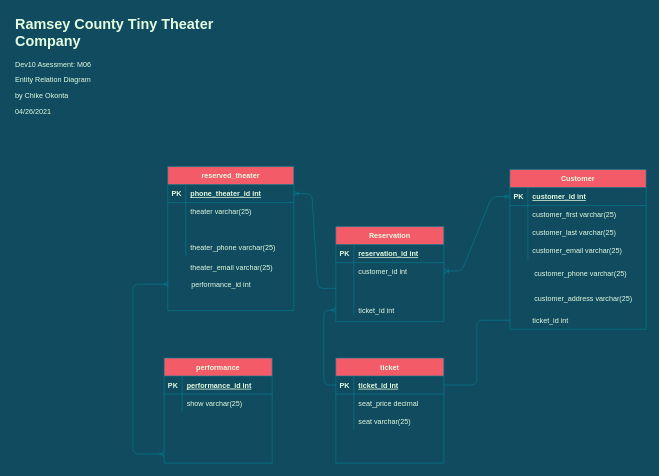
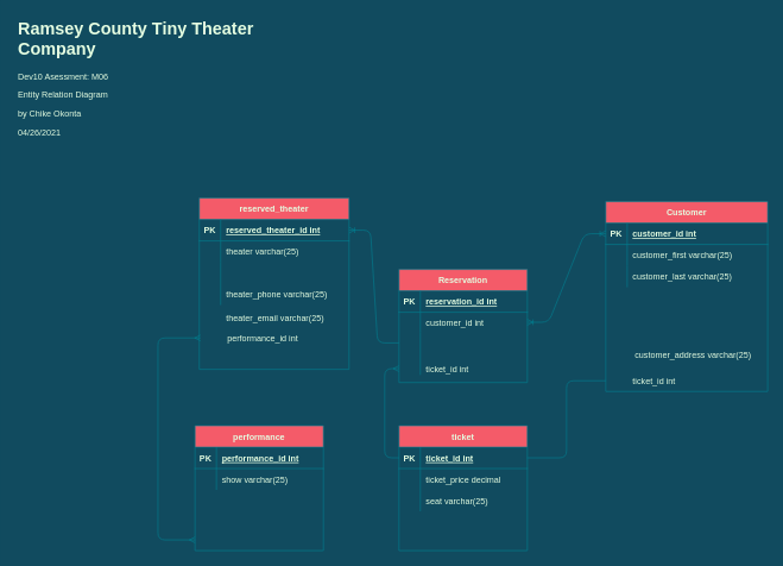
  <mxCell id="0" />
  <mxCell id="1" parent="0" />
  <mxCell id="2" value="" style="group;fontColor=#E4FDE1;" vertex="1" connectable="0" parent="1"><mxGeometry x="849" y="282" width="227" height="266" as="geometry" /></mxCell>
  <mxCell id="3" value="Customer" style="shape=table;startSize=30;container=1;collapsible=1;childLayout=tableLayout;fixedRows=1;rowLines=0;fontStyle=1;align=center;resizeLast=1;rounded=0;sketch=0;fontColor=#E4FDE1;strokeColor=#028090;fillColor=#F45B69;" vertex="1" parent="2"><mxGeometry width="227" height="266" as="geometry" /></mxCell>
  <mxCell id="4" value="" style="shape=partialRectangle;collapsible=0;dropTarget=0;pointerEvents=0;fillColor=none;top=0;left=0;bottom=1;right=0;points=[[0,0.5],[1,0.5]];portConstraint=eastwest;strokeColor=#028090;fontColor=#E4FDE1;" vertex="1" parent="3"><mxGeometry y="30" width="227" height="30" as="geometry" /></mxCell>
  <mxCell id="5" value="PK" style="shape=partialRectangle;connectable=0;fillColor=none;top=0;left=0;bottom=0;right=0;fontStyle=1;overflow=hidden;strokeColor=#028090;fontColor=#E4FDE1;" vertex="1" parent="4"><mxGeometry width="30" height="30" as="geometry" /></mxCell>
  <mxCell id="6" value="customer_id int" style="shape=partialRectangle;connectable=0;fillColor=none;top=0;left=0;bottom=0;right=0;align=left;spacingLeft=6;fontStyle=5;overflow=hidden;strokeColor=#028090;fontColor=#E4FDE1;" vertex="1" parent="4"><mxGeometry x="30" width="197" height="30" as="geometry" /></mxCell>
  <mxCell id="7" value="" style="shape=partialRectangle;collapsible=0;dropTarget=0;pointerEvents=0;fillColor=none;top=0;left=0;bottom=0;right=0;points=[[0,0.5],[1,0.5]];portConstraint=eastwest;strokeColor=#028090;fontColor=#E4FDE1;" vertex="1" parent="3"><mxGeometry y="60" width="227" height="30" as="geometry" /></mxCell>
  <mxCell id="8" value="" style="shape=partialRectangle;connectable=0;fillColor=none;top=0;left=0;bottom=0;right=0;editable=1;overflow=hidden;strokeColor=#028090;fontColor=#E4FDE1;" vertex="1" parent="7"><mxGeometry width="30" height="30" as="geometry" /></mxCell>
  <mxCell id="9" value="customer_first varchar(25)" style="shape=partialRectangle;connectable=0;fillColor=none;top=0;left=0;bottom=0;right=0;align=left;spacingLeft=6;overflow=hidden;strokeColor=#028090;fontColor=#E4FDE1;" vertex="1" parent="7"><mxGeometry x="30" width="197" height="30" as="geometry" /></mxCell>
  <mxCell id="10" value="" style="shape=partialRectangle;collapsible=0;dropTarget=0;pointerEvents=0;fillColor=none;top=0;left=0;bottom=0;right=0;points=[[0,0.5],[1,0.5]];portConstraint=eastwest;strokeColor=#028090;fontColor=#E4FDE1;" vertex="1" parent="3"><mxGeometry y="90" width="227" height="30" as="geometry" /></mxCell>
  <mxCell id="11" value="" style="shape=partialRectangle;connectable=0;fillColor=none;top=0;left=0;bottom=0;right=0;editable=1;overflow=hidden;strokeColor=#028090;fontColor=#E4FDE1;" vertex="1" parent="10"><mxGeometry width="30" height="30" as="geometry" /></mxCell>
  <mxCell id="12" value="customer_last varchar(25)" style="shape=partialRectangle;connectable=0;fillColor=none;top=0;left=0;bottom=0;right=0;align=left;spacingLeft=6;overflow=hidden;strokeColor=#028090;fontColor=#E4FDE1;" vertex="1" parent="10"><mxGeometry x="30" width="197" height="30" as="geometry" /></mxCell>
  <mxCell id="13" value="" style="shape=partialRectangle;collapsible=0;dropTarget=0;pointerEvents=0;fillColor=none;top=0;left=0;bottom=0;right=0;points=[[0,0.5],[1,0.5]];portConstraint=eastwest;strokeColor=#028090;fontColor=#E4FDE1;" vertex="1" parent="3"><mxGeometry y="120" width="227" height="30" as="geometry" /></mxCell>
  <mxCell id="14" value="" style="shape=partialRectangle;connectable=0;fillColor=none;top=0;left=0;bottom=0;right=0;editable=1;overflow=hidden;strokeColor=#028090;fontColor=#E4FDE1;" vertex="1" parent="13"><mxGeometry width="30" height="30" as="geometry" /></mxCell>
- <mxCell id="15" value="customer_email varchar(25)" style="shape=partialRectangle;connectable=0;fillColor=none;top=0;left=0;bottom=0;right=0;align=left;spacingLeft=6;overflow=hidden;strokeColor=#028090;fontColor=#E4FDE1;" vertex="1" parent="13"><mxGeometry x="30" width="197" height="30" as="geometry" /></mxCell>
- <mxCell id="16" value="customer_phone varchar(25)" style="shape=partialRectangle;connectable=0;fillColor=none;top=0;left=0;bottom=0;right=0;align=left;spacingLeft=6;overflow=hidden;strokeColor=#028090;fontColor=#E4FDE1;" vertex="1" parent="2"><mxGeometry x="33.167" y="154" width="165.833" height="38" as="geometry" /></mxCell>
  <mxCell id="17" value="customer_address varchar(25)" style="shape=partialRectangle;connectable=0;fillColor=none;top=0;left=0;bottom=0;right=0;align=left;spacingLeft=6;overflow=hidden;strokeColor=#028090;fontColor=#E4FDE1;" vertex="1" parent="2"><mxGeometry x="33.17" y="195" width="180.83" height="38" as="geometry" /></mxCell>
  <mxCell id="18" value="" style="shape=partialRectangle;collapsible=0;dropTarget=0;pointerEvents=0;fillColor=none;top=0;left=0;bottom=0;right=0;points=[[0,0.5],[1,0.5]];portConstraint=eastwest;strokeColor=#028090;fontColor=#E4FDE1;" vertex="1" parent="2"><mxGeometry y="236" width="227" height="30" as="geometry" /></mxCell>
  <mxCell id="19" value="" style="shape=partialRectangle;connectable=0;fillColor=none;top=0;left=0;bottom=0;right=0;editable=1;overflow=hidden;strokeColor=#028090;fontColor=#E4FDE1;" vertex="1" parent="18"><mxGeometry width="30" height="30" as="geometry" /></mxCell>
  <mxCell id="20" value="ticket_id int" style="shape=partialRectangle;connectable=0;fillColor=none;top=0;left=0;bottom=0;right=0;align=left;spacingLeft=6;overflow=hidden;strokeColor=#028090;fontColor=#E4FDE1;" vertex="1" parent="18"><mxGeometry x="30" width="197" height="30" as="geometry" /></mxCell>
  <mxCell id="21" value="" style="group;fontColor=#E4FDE1;" vertex="1" connectable="0" parent="1"><mxGeometry x="279" y="277" width="210" height="240" as="geometry" /></mxCell>
  <mxCell id="22" value="reserved_theater" style="shape=table;startSize=30;container=1;collapsible=1;childLayout=tableLayout;fixedRows=1;rowLines=0;fontStyle=1;align=center;resizeLast=1;rounded=0;sketch=0;fontColor=#E4FDE1;strokeColor=#028090;fillColor=#F45B69;" vertex="1" parent="21"><mxGeometry width="210" height="240" as="geometry" /></mxCell>
  <mxCell id="23" value="" style="shape=partialRectangle;collapsible=0;dropTarget=0;pointerEvents=0;fillColor=none;top=0;left=0;bottom=1;right=0;points=[[0,0.5],[1,0.5]];portConstraint=eastwest;strokeColor=#028090;fontColor=#E4FDE1;" vertex="1" parent="22"><mxGeometry y="30" width="210" height="30" as="geometry" /></mxCell>
  <mxCell id="24" value="PK" style="shape=partialRectangle;connectable=0;fillColor=none;top=0;left=0;bottom=0;right=0;fontStyle=1;overflow=hidden;strokeColor=#028090;fontColor=#E4FDE1;" vertex="1" parent="23"><mxGeometry width="30" height="30" as="geometry" /></mxCell>
- <mxCell id="25" value="phone_theater_id int" style="shape=partialRectangle;connectable=0;fillColor=none;top=0;left=0;bottom=0;right=0;align=left;spacingLeft=6;fontStyle=5;overflow=hidden;strokeColor=#028090;fontColor=#E4FDE1;" vertex="1" parent="23"><mxGeometry x="30" width="180" height="30" as="geometry" /></mxCell>
+ <mxCell id="25" value="reserved_theater_id int" style="shape=partialRectangle;connectable=0;fillColor=none;top=0;left=0;bottom=0;right=0;align=left;spacingLeft=6;fontStyle=5;overflow=hidden;strokeColor=#028090;fontColor=#E4FDE1;" vertex="1" parent="23"><mxGeometry x="30" width="180" height="30" as="geometry" /></mxCell>
  <mxCell id="26" value="" style="shape=partialRectangle;collapsible=0;dropTarget=0;pointerEvents=0;fillColor=none;top=0;left=0;bottom=0;right=0;points=[[0,0.5],[1,0.5]];portConstraint=eastwest;strokeColor=#028090;fontColor=#E4FDE1;" vertex="1" parent="22"><mxGeometry y="60" width="210" height="30" as="geometry" /></mxCell>
  <mxCell id="27" value="" style="shape=partialRectangle;connectable=0;fillColor=none;top=0;left=0;bottom=0;right=0;editable=1;overflow=hidden;strokeColor=#028090;fontColor=#E4FDE1;" vertex="1" parent="26"><mxGeometry width="30" height="30" as="geometry" /></mxCell>
  <mxCell id="28" value="theater varchar(25)" style="shape=partialRectangle;connectable=0;fillColor=none;top=0;left=0;bottom=0;right=0;align=left;spacingLeft=6;overflow=hidden;strokeColor=#028090;fontColor=#E4FDE1;" vertex="1" parent="26"><mxGeometry x="30" width="180" height="30" as="geometry" /></mxCell>
  <mxCell id="29" value="" style="shape=partialRectangle;collapsible=0;dropTarget=0;pointerEvents=0;fillColor=none;top=0;left=0;bottom=0;right=0;points=[[0,0.5],[1,0.5]];portConstraint=eastwest;strokeColor=#028090;fontColor=#E4FDE1;" vertex="1" parent="22"><mxGeometry y="90" width="210" height="30" as="geometry" /></mxCell>
  <mxCell id="30" value="" style="shape=partialRectangle;connectable=0;fillColor=none;top=0;left=0;bottom=0;right=0;editable=1;overflow=hidden;strokeColor=#028090;fontColor=#E4FDE1;" vertex="1" parent="29"><mxGeometry width="30" height="30" as="geometry" /></mxCell>
  <mxCell id="31" value="" style="shape=partialRectangle;collapsible=0;dropTarget=0;pointerEvents=0;fillColor=none;top=0;left=0;bottom=0;right=0;points=[[0,0.5],[1,0.5]];portConstraint=eastwest;strokeColor=#028090;fontColor=#E4FDE1;" vertex="1" parent="22"><mxGeometry y="120" width="210" height="30" as="geometry" /></mxCell>
  <mxCell id="32" value="" style="shape=partialRectangle;connectable=0;fillColor=none;top=0;left=0;bottom=0;right=0;editable=1;overflow=hidden;strokeColor=#028090;fontColor=#E4FDE1;" vertex="1" parent="31"><mxGeometry width="30" height="30" as="geometry" /></mxCell>
  <mxCell id="33" value="theater_phone varchar(25)" style="shape=partialRectangle;connectable=0;fillColor=none;top=0;left=0;bottom=0;right=0;align=left;spacingLeft=6;overflow=hidden;strokeColor=#028090;fontColor=#E4FDE1;" vertex="1" parent="31"><mxGeometry x="30" width="180" height="30" as="geometry" /></mxCell>
  <mxCell id="34" value="theater_email varchar(25)" style="shape=partialRectangle;connectable=0;fillColor=none;top=0;left=0;bottom=0;right=0;align=left;spacingLeft=6;overflow=hidden;strokeColor=#028090;fontColor=#E4FDE1;" vertex="1" parent="21"><mxGeometry x="30" y="149.999" width="150" height="34.286" as="geometry" /></mxCell>
  <mxCell id="35" value="" style="shape=partialRectangle;collapsible=0;dropTarget=0;pointerEvents=0;fillColor=none;top=0;left=0;bottom=0;right=0;points=[[0,0.5],[1,0.5]];portConstraint=eastwest;strokeColor=#028090;fontColor=#E4FDE1;" vertex="1" parent="21"><mxGeometry x="1.5" y="181" width="180" height="30" as="geometry" /></mxCell>
  <mxCell id="36" value="" style="shape=partialRectangle;connectable=0;fillColor=none;top=0;left=0;bottom=0;right=0;editable=1;overflow=hidden;strokeColor=#028090;fontColor=#E4FDE1;" vertex="1" parent="35"><mxGeometry width="30" height="30" as="geometry" /></mxCell>
  <mxCell id="37" value="performance_id int" style="shape=partialRectangle;connectable=0;fillColor=none;top=0;left=0;bottom=0;right=0;align=left;spacingLeft=6;overflow=hidden;strokeColor=#028090;fontColor=#E4FDE1;" vertex="1" parent="35"><mxGeometry x="30" width="150" height="30" as="geometry" /></mxCell>
  <mxCell id="38" value="" style="group;fontColor=#E4FDE1;" vertex="1" connectable="0" parent="1"><mxGeometry x="273" y="596" width="183" height="175" as="geometry" /></mxCell>
  <mxCell id="39" value="performance" style="shape=table;startSize=30;container=1;collapsible=1;childLayout=tableLayout;fixedRows=1;rowLines=0;fontStyle=1;align=center;resizeLast=1;rounded=0;sketch=0;fontColor=#E4FDE1;strokeColor=#028090;fillColor=#F45B69;" vertex="1" parent="38"><mxGeometry width="180" height="175" as="geometry" /></mxCell>
  <mxCell id="40" value="" style="shape=partialRectangle;collapsible=0;dropTarget=0;pointerEvents=0;fillColor=none;top=0;left=0;bottom=1;right=0;points=[[0,0.5],[1,0.5]];portConstraint=eastwest;strokeColor=#028090;fontColor=#E4FDE1;" vertex="1" parent="39"><mxGeometry y="30" width="180" height="30" as="geometry" /></mxCell>
  <mxCell id="41" value="PK" style="shape=partialRectangle;connectable=0;fillColor=none;top=0;left=0;bottom=0;right=0;fontStyle=1;overflow=hidden;strokeColor=#028090;fontColor=#E4FDE1;" vertex="1" parent="40"><mxGeometry width="30" height="30" as="geometry" /></mxCell>
  <mxCell id="42" value="performance_id int" style="shape=partialRectangle;connectable=0;fillColor=none;top=0;left=0;bottom=0;right=0;align=left;spacingLeft=6;fontStyle=5;overflow=hidden;strokeColor=#028090;fontColor=#E4FDE1;" vertex="1" parent="40"><mxGeometry x="30" width="150" height="30" as="geometry" /></mxCell>
  <mxCell id="43" value="" style="shape=partialRectangle;collapsible=0;dropTarget=0;pointerEvents=0;fillColor=none;top=0;left=0;bottom=0;right=0;points=[[0,0.5],[1,0.5]];portConstraint=eastwest;strokeColor=#028090;fontColor=#E4FDE1;" vertex="1" parent="39"><mxGeometry y="60" width="180" height="30" as="geometry" /></mxCell>
  <mxCell id="44" value="" style="shape=partialRectangle;connectable=0;fillColor=none;top=0;left=0;bottom=0;right=0;editable=1;overflow=hidden;strokeColor=#028090;fontColor=#E4FDE1;" vertex="1" parent="43"><mxGeometry width="30" height="30" as="geometry" /></mxCell>
  <mxCell id="45" value="show varchar(25)" style="shape=partialRectangle;connectable=0;fillColor=none;top=0;left=0;bottom=0;right=0;align=left;spacingLeft=6;overflow=hidden;strokeColor=#028090;fontColor=#E4FDE1;" vertex="1" parent="43"><mxGeometry x="30" width="150" height="30" as="geometry" /></mxCell>
  <mxCell id="46" value="" style="shape=partialRectangle;collapsible=0;dropTarget=0;pointerEvents=0;fillColor=none;top=0;left=0;bottom=0;right=0;points=[[0,0.5],[1,0.5]];portConstraint=eastwest;strokeColor=#028090;fontColor=#E4FDE1;" vertex="1" parent="39"><mxGeometry y="90" width="180" height="30" as="geometry" /></mxCell>
  <mxCell id="47" value="" style="shape=partialRectangle;connectable=0;fillColor=none;top=0;left=0;bottom=0;right=0;editable=1;overflow=hidden;strokeColor=#028090;fontColor=#E4FDE1;" vertex="1" parent="46"><mxGeometry width="30" height="30" as="geometry" /></mxCell>
  <mxCell id="48" value="" style="group;fontColor=#E4FDE1;" vertex="1" connectable="0" parent="1"><mxGeometry x="559" y="377" width="180" height="160" as="geometry" /></mxCell>
  <mxCell id="49" value="Reservation" style="shape=table;startSize=30;container=1;collapsible=1;childLayout=tableLayout;fixedRows=1;rowLines=0;fontStyle=1;align=center;resizeLast=1;rounded=0;sketch=0;fontColor=#E4FDE1;strokeColor=#028090;fillColor=#F45B69;" vertex="1" parent="48"><mxGeometry width="180" height="158.458" as="geometry" /></mxCell>
  <mxCell id="50" value="" style="shape=partialRectangle;collapsible=0;dropTarget=0;pointerEvents=0;fillColor=none;top=0;left=0;bottom=1;right=0;points=[[0,0.5],[1,0.5]];portConstraint=eastwest;strokeColor=#028090;fontColor=#E4FDE1;" vertex="1" parent="49"><mxGeometry y="30" width="180" height="30" as="geometry" /></mxCell>
  <mxCell id="51" value="PK" style="shape=partialRectangle;connectable=0;fillColor=none;top=0;left=0;bottom=0;right=0;fontStyle=1;overflow=hidden;strokeColor=#028090;fontColor=#E4FDE1;" vertex="1" parent="50"><mxGeometry width="30" height="30" as="geometry" /></mxCell>
  <mxCell id="52" value="reservation_id int" style="shape=partialRectangle;connectable=0;fillColor=none;top=0;left=0;bottom=0;right=0;align=left;spacingLeft=6;fontStyle=5;overflow=hidden;strokeColor=#028090;fontColor=#E4FDE1;" vertex="1" parent="50"><mxGeometry x="30" width="150" height="30" as="geometry" /></mxCell>
  <mxCell id="53" value="" style="shape=partialRectangle;collapsible=0;dropTarget=0;pointerEvents=0;fillColor=none;top=0;left=0;bottom=0;right=0;points=[[0,0.5],[1,0.5]];portConstraint=eastwest;strokeColor=#028090;fontColor=#E4FDE1;" vertex="1" parent="49"><mxGeometry y="60" width="180" height="28" as="geometry" /></mxCell>
  <mxCell id="54" value="" style="shape=partialRectangle;connectable=0;fillColor=none;top=0;left=0;bottom=0;right=0;editable=1;overflow=hidden;strokeColor=#028090;fontColor=#E4FDE1;" vertex="1" parent="53"><mxGeometry width="30" height="28" as="geometry" /></mxCell>
  <mxCell id="55" value="customer_id int" style="shape=partialRectangle;connectable=0;fillColor=none;top=0;left=0;bottom=0;right=0;align=left;spacingLeft=6;overflow=hidden;strokeColor=#028090;fontColor=#E4FDE1;" vertex="1" parent="53"><mxGeometry x="30" width="150" height="28" as="geometry" /></mxCell>
  <mxCell id="56" value="" style="shape=partialRectangle;collapsible=0;dropTarget=0;pointerEvents=0;fillColor=none;top=0;left=0;bottom=0;right=0;points=[[0,0.5],[1,0.5]];portConstraint=eastwest;strokeColor=#028090;fontColor=#E4FDE1;" vertex="1" parent="49"><mxGeometry y="88" width="180" height="30" as="geometry" /></mxCell>
  <mxCell id="57" value="" style="shape=partialRectangle;connectable=0;fillColor=none;top=0;left=0;bottom=0;right=0;editable=1;overflow=hidden;strokeColor=#028090;fontColor=#E4FDE1;" vertex="1" parent="56"><mxGeometry width="30" height="30" as="geometry" /></mxCell>
  <mxCell id="58" value="" style="shape=partialRectangle;collapsible=0;dropTarget=0;pointerEvents=0;fillColor=none;top=0;left=0;bottom=0;right=0;points=[[0,0.5],[1,0.5]];portConstraint=eastwest;strokeColor=#028090;fontColor=#E4FDE1;" vertex="1" parent="49"><mxGeometry y="118" width="180" height="30" as="geometry" /></mxCell>
  <mxCell id="59" value="" style="shape=partialRectangle;connectable=0;fillColor=none;top=0;left=0;bottom=0;right=0;editable=1;overflow=hidden;strokeColor=#028090;fontColor=#E4FDE1;" vertex="1" parent="58"><mxGeometry width="30" height="30" as="geometry" /></mxCell>
  <mxCell id="60" value="" style="shape=partialRectangle;connectable=0;fillColor=none;top=0;left=0;bottom=0;right=0;align=left;spacingLeft=6;overflow=hidden;strokeColor=#028090;fontColor=#E4FDE1;" vertex="1" parent="58"><mxGeometry x="30" width="150" height="30" as="geometry" /></mxCell>
  <mxCell id="61" value="" style="shape=partialRectangle;collapsible=0;dropTarget=0;pointerEvents=0;fillColor=none;top=0;left=0;bottom=0;right=0;points=[[0,0.5],[1,0.5]];portConstraint=eastwest;strokeColor=#028090;fontColor=#E4FDE1;" vertex="1" parent="48"><mxGeometry y="125" width="180" height="28" as="geometry" /></mxCell>
  <mxCell id="62" value="" style="shape=partialRectangle;connectable=0;fillColor=none;top=0;left=0;bottom=0;right=0;editable=1;overflow=hidden;strokeColor=#028090;fontColor=#E4FDE1;" vertex="1" parent="61"><mxGeometry width="30" height="28" as="geometry" /></mxCell>
  <mxCell id="63" value="ticket_id int" style="shape=partialRectangle;connectable=0;fillColor=none;top=0;left=0;bottom=0;right=0;align=left;spacingLeft=6;overflow=hidden;strokeColor=#028090;fontColor=#E4FDE1;" vertex="1" parent="61"><mxGeometry x="30" width="150" height="28" as="geometry" /></mxCell>
  <mxCell id="64" value="" style="edgeStyle=entityRelationEdgeStyle;fontSize=12;html=1;endArrow=ERoneToMany;endFill=0;startArrow=ERoneToMany;fontColor=#E4FDE1;strokeColor=#028090;fillColor=#F45B69;entryX=0;entryY=0.5;entryDx=0;entryDy=0;exitX=1;exitY=0.5;exitDx=0;exitDy=0;startFill=0;labelBackgroundColor=#114B5F;" edge="1" parent="1" source="53" target="4"><mxGeometry width="100" height="100" relative="1" as="geometry"><mxPoint x="668" y="503" as="sourcePoint" /><mxPoint x="768" y="403" as="targetPoint" /></mxGeometry></mxCell>
  <mxCell id="65" value="" style="edgeStyle=entityRelationEdgeStyle;fontSize=12;html=1;endArrow=ERoneToMany;fontColor=#E4FDE1;strokeColor=#028090;fillColor=#F45B69;entryX=1;entryY=0.5;entryDx=0;entryDy=0;exitX=0;exitY=0.5;exitDx=0;exitDy=0;labelBackgroundColor=#114B5F;" edge="1" parent="1" source="56" target="23"><mxGeometry width="100" height="100" relative="1" as="geometry"><mxPoint x="684" y="441" as="sourcePoint" /><mxPoint x="494" y="322" as="targetPoint" /></mxGeometry></mxCell>
  <mxCell id="66" style="edgeStyle=orthogonalEdgeStyle;curved=0;rounded=1;sketch=0;orthogonalLoop=1;jettySize=auto;html=1;entryX=0;entryY=0.5;entryDx=0;entryDy=0;fontColor=#E4FDE1;endArrow=ERmany;endFill=0;strokeColor=#028090;fillColor=#F45B69;exitX=0;exitY=0.5;exitDx=0;exitDy=0;startArrow=ERmany;startFill=0;labelBackgroundColor=#114B5F;" edge="1" parent="1" target="35"><mxGeometry relative="1" as="geometry"><mxPoint x="273" y="756" as="sourcePoint" /><Array as="points"><mxPoint x="221" y="756" /><mxPoint x="221" y="473" /></Array></mxGeometry></mxCell>
  <mxCell id="67" value="&lt;h1&gt;Ramsey County Tiny Theater Company&lt;/h1&gt;&lt;p&gt;Dev10 Asessment: M06&lt;/p&gt;&lt;p&gt;Entity Relation Diagram&lt;/p&gt;&lt;p&gt;by Chike Okonta&lt;/p&gt;&lt;p&gt;04/26/2021&lt;/p&gt;" style="text;html=1;strokeColor=none;fillColor=none;spacing=5;spacingTop=-20;whiteSpace=wrap;overflow=hidden;rounded=0;sketch=0;fontColor=#E4FDE1;" vertex="1" parent="1"><mxGeometry x="20" y="20" width="410" height="181" as="geometry" /></mxCell>
  <mxCell id="68" value="ticket" style="shape=table;startSize=30;container=1;collapsible=1;childLayout=tableLayout;fixedRows=1;rowLines=0;fontStyle=1;align=center;resizeLast=1;rounded=0;sketch=0;fontColor=#E4FDE1;strokeColor=#028090;fillColor=#F45B69;" vertex="1" parent="1"><mxGeometry x="559" y="596" width="180" height="175" as="geometry" /></mxCell>
  <mxCell id="69" value="" style="shape=partialRectangle;collapsible=0;dropTarget=0;pointerEvents=0;fillColor=none;top=0;left=0;bottom=1;right=0;points=[[0,0.5],[1,0.5]];portConstraint=eastwest;strokeColor=#028090;fontColor=#E4FDE1;" vertex="1" parent="68"><mxGeometry y="30" width="180" height="30" as="geometry" /></mxCell>
  <mxCell id="70" value="PK" style="shape=partialRectangle;connectable=0;fillColor=none;top=0;left=0;bottom=0;right=0;fontStyle=1;overflow=hidden;strokeColor=#028090;fontColor=#E4FDE1;" vertex="1" parent="69"><mxGeometry width="30" height="30" as="geometry" /></mxCell>
  <mxCell id="71" value="ticket_id int" style="shape=partialRectangle;connectable=0;fillColor=none;top=0;left=0;bottom=0;right=0;align=left;spacingLeft=6;fontStyle=5;overflow=hidden;strokeColor=#028090;fontColor=#E4FDE1;" vertex="1" parent="69"><mxGeometry x="30" width="150" height="30" as="geometry" /></mxCell>
  <mxCell id="72" value="" style="shape=partialRectangle;collapsible=0;dropTarget=0;pointerEvents=0;fillColor=none;top=0;left=0;bottom=0;right=0;points=[[0,0.5],[1,0.5]];portConstraint=eastwest;strokeColor=#028090;fontColor=#E4FDE1;" vertex="1" parent="68"><mxGeometry y="60" width="180" height="30" as="geometry" /></mxCell>
  <mxCell id="73" value="" style="shape=partialRectangle;connectable=0;fillColor=none;top=0;left=0;bottom=0;right=0;editable=1;overflow=hidden;strokeColor=#028090;fontColor=#E4FDE1;" vertex="1" parent="72"><mxGeometry width="30" height="30" as="geometry" /></mxCell>
- <mxCell id="74" value="seat_price decimal" style="shape=partialRectangle;connectable=0;fillColor=none;top=0;left=0;bottom=0;right=0;align=left;spacingLeft=6;overflow=hidden;strokeColor=#028090;fontColor=#E4FDE1;" vertex="1" parent="72"><mxGeometry x="30" width="150" height="30" as="geometry" /></mxCell>
+ <mxCell id="74" value="ticket_price decimal" style="shape=partialRectangle;connectable=0;fillColor=none;top=0;left=0;bottom=0;right=0;align=left;spacingLeft=6;overflow=hidden;strokeColor=#028090;fontColor=#E4FDE1;" vertex="1" parent="72"><mxGeometry x="30" width="150" height="30" as="geometry" /></mxCell>
  <mxCell id="75" value="" style="shape=partialRectangle;collapsible=0;dropTarget=0;pointerEvents=0;fillColor=none;top=0;left=0;bottom=0;right=0;points=[[0,0.5],[1,0.5]];portConstraint=eastwest;strokeColor=#028090;fontColor=#E4FDE1;" vertex="1" parent="68"><mxGeometry y="90" width="180" height="30" as="geometry" /></mxCell>
  <mxCell id="76" value="" style="shape=partialRectangle;connectable=0;fillColor=none;top=0;left=0;bottom=0;right=0;editable=1;overflow=hidden;strokeColor=#028090;fontColor=#E4FDE1;" vertex="1" parent="75"><mxGeometry width="30" height="30" as="geometry" /></mxCell>
  <mxCell id="77" value="seat varchar(25)" style="shape=partialRectangle;connectable=0;fillColor=none;top=0;left=0;bottom=0;right=0;align=left;spacingLeft=6;overflow=hidden;strokeColor=#028090;fontColor=#E4FDE1;" vertex="1" parent="75"><mxGeometry x="30" width="150" height="30" as="geometry" /></mxCell>
  <mxCell id="78" style="edgeStyle=orthogonalEdgeStyle;curved=0;rounded=1;sketch=0;orthogonalLoop=1;jettySize=auto;html=1;entryX=0;entryY=0.5;entryDx=0;entryDy=0;fontColor=#E4FDE1;strokeColor=#028090;fillColor=#F45B69;endArrow=ERmany;endFill=0;labelBackgroundColor=#114B5F;" edge="1" parent="1" source="69" target="61"><mxGeometry relative="1" as="geometry" /></mxCell>
  <mxCell id="79" style="edgeStyle=orthogonalEdgeStyle;curved=0;rounded=1;sketch=0;orthogonalLoop=1;jettySize=auto;html=1;fontColor=#E4FDE1;endArrow=none;endFill=0;strokeColor=#028090;fillColor=#F45B69;labelBackgroundColor=#114B5F;" edge="1" parent="1" source="18" target="69"><mxGeometry relative="1" as="geometry" /></mxCell>
